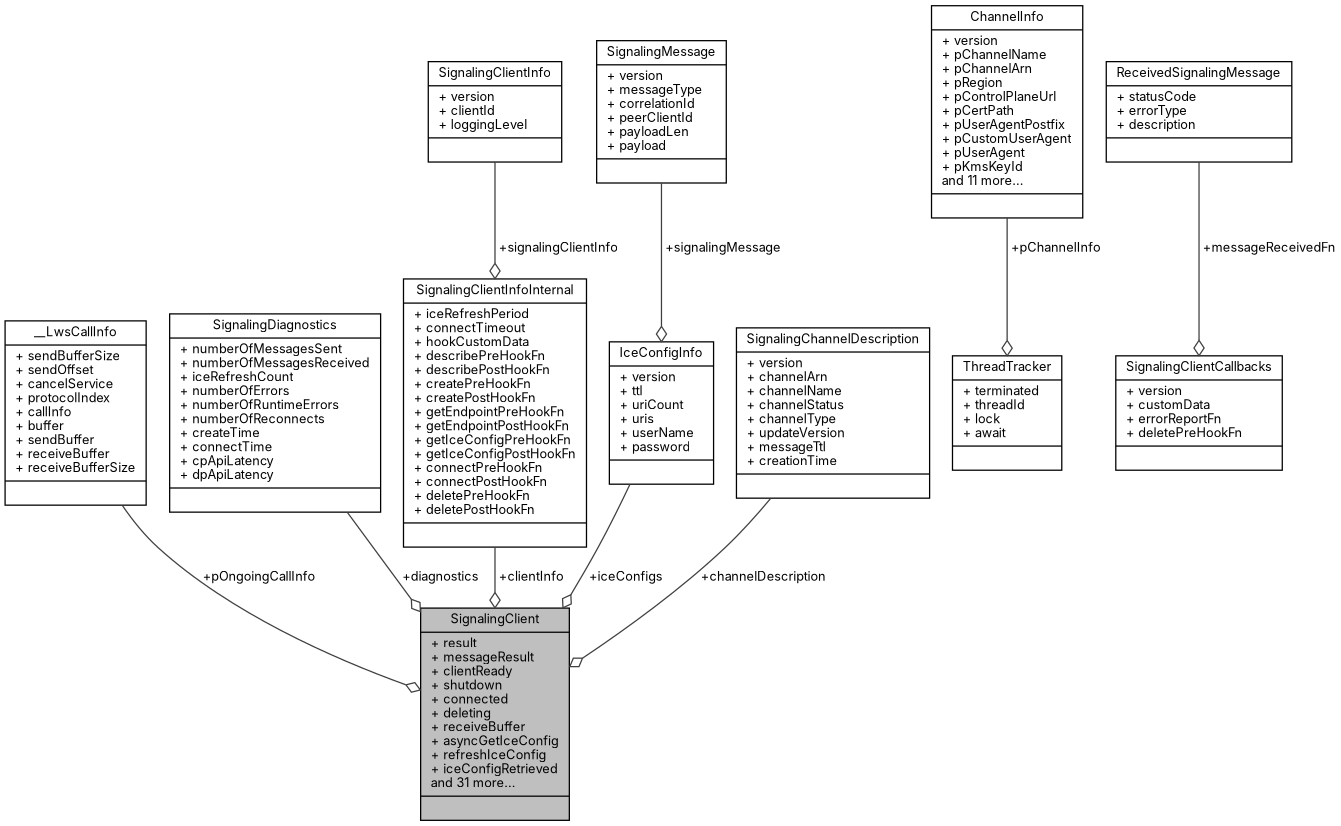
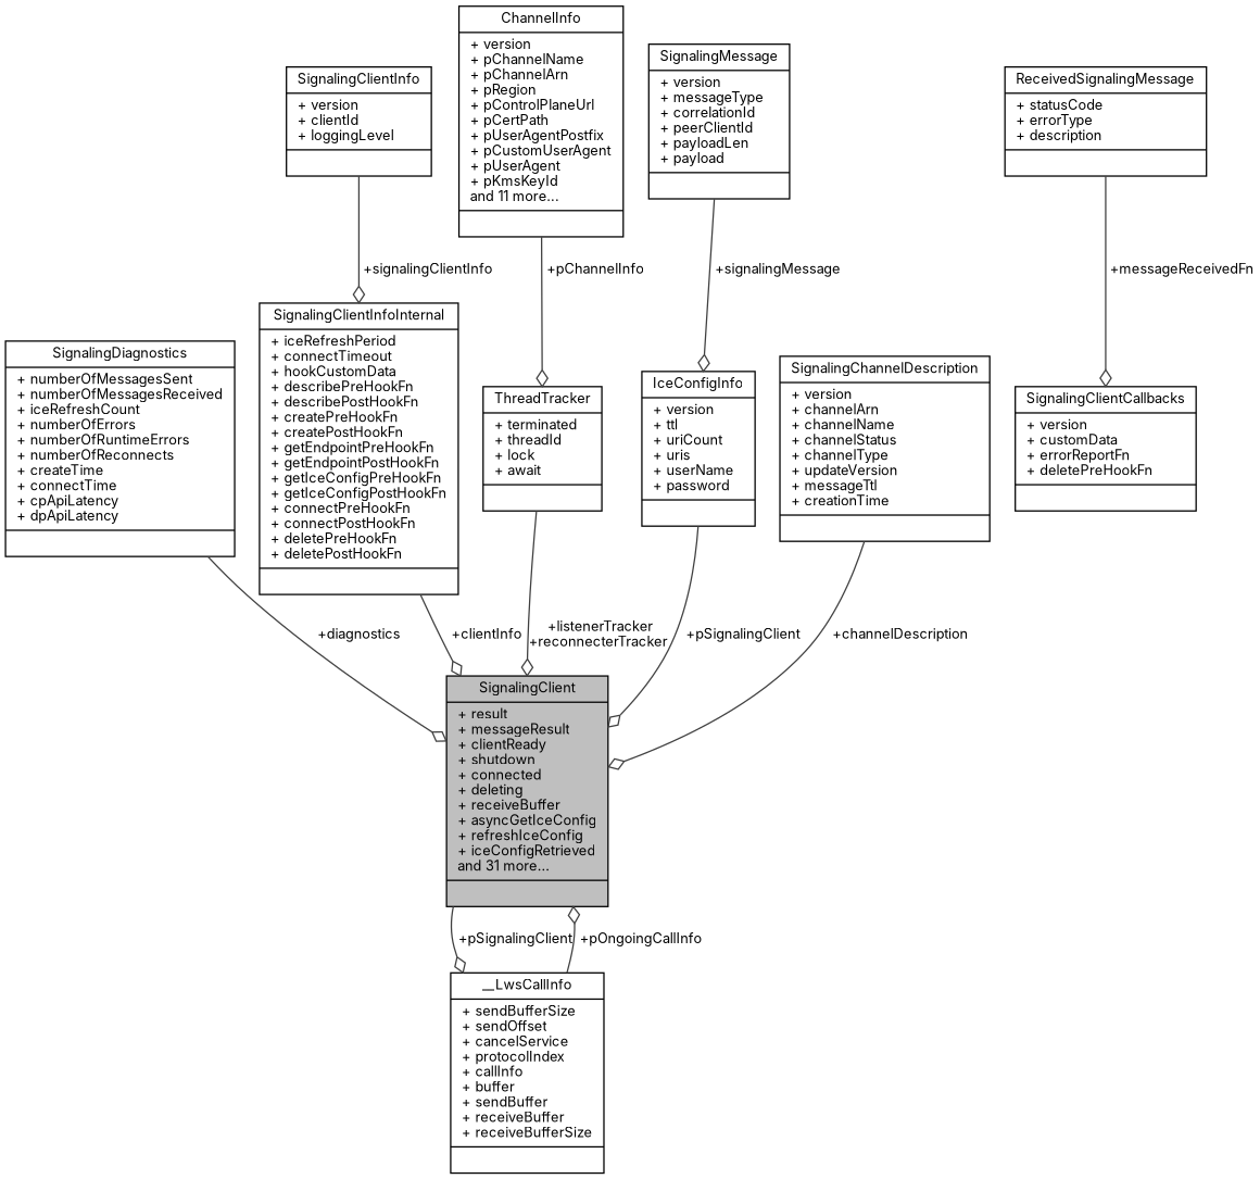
  digraph {
    fontname=Inter
    node [color=black fillcolor=white fontname=Inter fontsize=10 shape=record style=filled]
    edge [arrowhead=odiamond color=grey25 fontname=Inter fontsize=10 labelfontname=Helvetica labelfontsize=10 style=solid]
    n1 [fillcolor=grey75 fontcolor=black height=0.2 label="{SignalingClient\n|+ result\l+ messageResult\l+ clientReady\l+ shutdown\l+ connected\l+ deleting\l+ receiveBuffer\l+ asyncGetIceConfig\l+ refreshIceConfig\l+ iceConfigRetrieved\land 31 more...\l|}" width=0.4]
    n2 [height=0.2 label="{__LwsCallInfo\n|+ sendBufferSize\l+ sendOffset\l+ cancelService\l+ protocolIndex\l+ callInfo\l+ buffer\l+ sendBuffer\l+ receiveBuffer\l+ receiveBufferSize\l|}" width=0.4]
    n3 [height=0.2 label="{SignalingDiagnostics\n|+ numberOfMessagesSent\l+ numberOfMessagesReceived\l+ iceRefreshCount\l+ numberOfErrors\l+ numberOfRuntimeErrors\l+ numberOfReconnects\l+ createTime\l+ connectTime\l+ cpApiLatency\l+ dpApiLatency\l|}" width=0.4]
    n4 [height=0.2 label="{SignalingClientInfoInternal\n|+ iceRefreshPeriod\l+ connectTimeout\l+ hookCustomData\l+ describePreHookFn\l+ describePostHookFn\l+ createPreHookFn\l+ createPostHookFn\l+ getEndpointPreHookFn\l+ getEndpointPostHookFn\l+ getIceConfigPreHookFn\l+ getIceConfigPostHookFn\l+ connectPreHookFn\l+ connectPostHookFn\l+ deletePreHookFn\l+ deletePostHookFn\l|}" width=0.4]
    n5 [height=0.2 label="{SignalingClientInfo\n|+ version\l+ clientId\l+ loggingLevel\l|}" width=0.4]
    n6 [height=0.2 label="{ChannelInfo\n|+ version\l+ pChannelName\l+ pChannelArn\l+ pRegion\l+ pControlPlaneUrl\l+ pCertPath\l+ pUserAgentPostfix\l+ pCustomUserAgent\l+ pUserAgent\l+ pKmsKeyId\land 11 more...\l|}" width=0.4]
    n7 [height=0.2 label="{ThreadTracker\n|+ terminated\l+ threadId\l+ lock\l+ await\l|}" width=0.4]
    n8 [height=0.2 label="{IceConfigInfo\n|+ version\l+ ttl\l+ uriCount\l+ uris\l+ userName\l+ password\l|}" width=0.4]
    n9 [height=0.2 label="{SignalingClientCallbacks\n|+ version\l+ customData\l+ errorReportFn\l+ deletePreHookFn\l|}" width=0.4]
    n10 [height=0.2 label="{ReceivedSignalingMessage\n|+ statusCode\l+ errorType\l+ description\l|}" width=0.4]
    n11 [height=0.2 label="{SignalingMessage\n|+ version\l+ messageType\l+ correlationId\l+ peerClientId\l+ payloadLen\l+ payload\l|}" width=0.4]
    n12 [height=0.2 label="{SignalingChannelDescription\n|+ version\l+ channelArn\l+ channelName\l+ channelStatus\l+ channelType\l+ updateVersion\l+ messageTtl\l+ creationTime\l|}" width=0.4]
+   n1 -> n2 [label=" +pSignalingClient"]
    n2 -> n1 [label=" +pOngoingCallInfo"]
    n3 -> n1 [label=" +diagnostics"]
    n4 -> n1 [label=" +clientInfo"]
    n5 -> n4 [label=" +signalingClientInfo"]
    n6 -> n7 [label=" +pChannelInfo"]
-   n8 -> n1 [label=" +iceConfigs"]
+   n7 -> n1 [label=" +listenerTracker\n+reconnecterTracker"]
+   n8 -> n1 [label=" +pSignalingClient"]
    n10 -> n9 [label=" +messageReceivedFn"]
    n11 -> n8 [label=" +signalingMessage"]
    n12 -> n1 [label=" +channelDescription"]
  }
